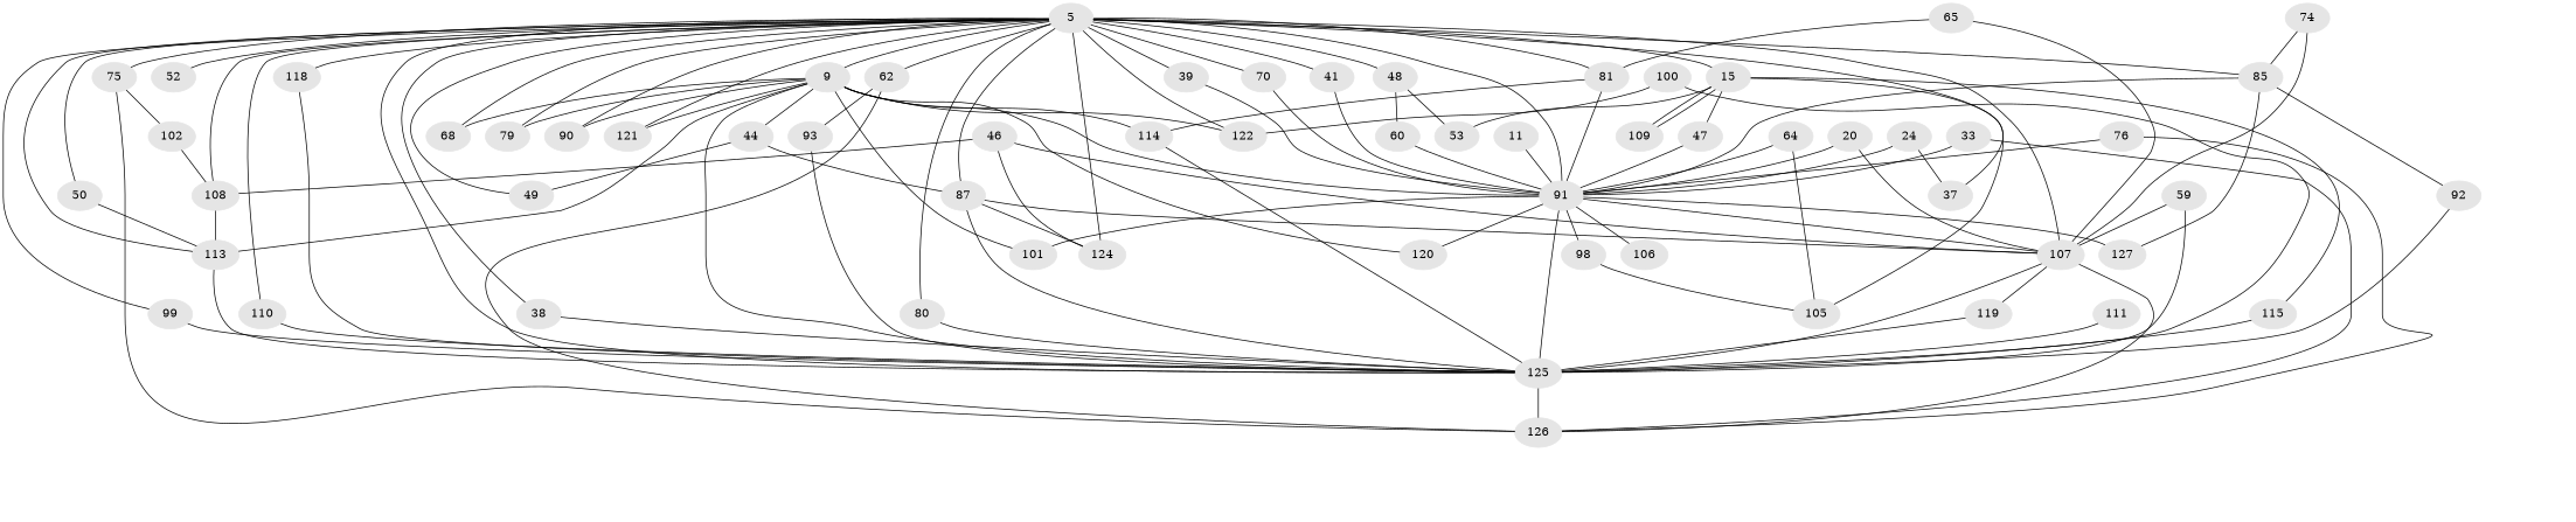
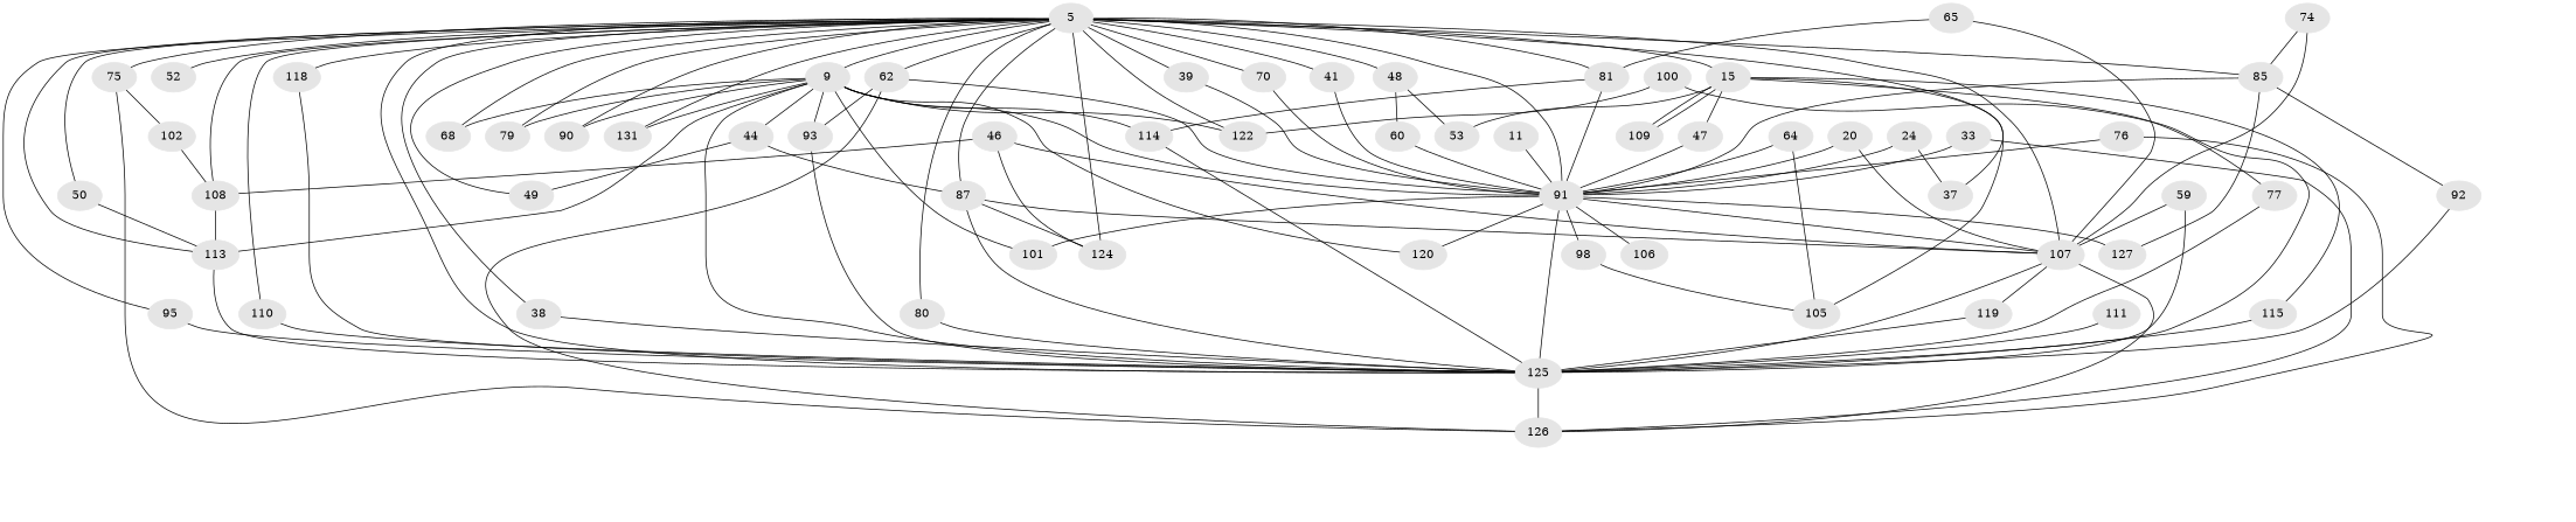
  graph {
    node [color=gray90 style=filled]
    5 [super="+4"]
    9 [super="+2"]
    15
    n4 [label=39]
    37
    38
    41
    48
    49
    50
    52
    62 [super="+56"]
    68
    70
    75 [super="+28"]
    79
    80
    81 [super="+17"]
    85 [super="+34+35"]
    87 [super="+83+69+66"]
    90
    91 [super="+22+10"]
-   99
+   99 [label=95]
    107 [super="+26+103"]
    108 [super="+21+96"]
    110 [super="+89"]
    113 [super="+104+73"]
    118 [super="+82+36"]
-   121 [super="+117"]
+   121 [super="+117" label=131]
    122 [super="+42"]
    124 [super="+116+123"]
    125 [super="+86+84+112+72+78+94"]
    44
    93 [super="+54"]
    101
    114 [super="+63"]
    120
    47
    53
+   77
    105 [super="+97"]
    109
    115
    60
    126 [super="+32+67"]
    102
    92
    127
    98
    106 [super="+88"]
    119
    11
    20
    24
    33
    46
    n57 [label=59]
    64
    65
    74
    76
    100
    111
    5 -- 9 [weight=6]
    5 -- 15 [weight=2]
    5 -- n4
    5 -- 37
    5 -- 38
    5 -- 41
    5 -- 48 [weight=2]
    5 -- 49
    5 -- 50
    5 -- 52 [weight=2]
    5 -- 62
    5 -- 68
    5 -- 70
    5 -- 75 [weight=2]
    5 -- 79
    5 -- 80
    5 -- 81 [weight=2]
    5 -- 85 [weight=4]
    5 -- 87
    5 -- 90
    5 -- 91 [weight=14]
    5 -- 99
    5 -- 107 [weight=9]
    5 -- 108 [weight=6]
    5 -- 110
    5 -- 113
    5 -- 118 [weight=3]
    5 -- 121
    5 -- 122
    5 -- 124 [weight=3]
    5 -- 125 [weight=4]
    9 -- 68
    9 -- 79
    9 -- 90
    9 -- 91 [weight=8]
    9 -- 113 [weight=3]
    9 -- 121 [weight=2]
    9 -- 122 [weight=2]
    9 -- 125 [weight=2]
    9 -- 44 [weight=2]
+   9 -- 93 [weight=2]
    9 -- 101
    9 -- 114
    9 -- 120
    15 -- 47
    15 -- 53
+   15 -- 77
    15 -- 105 [weight=2]
    15 -- 109
    15 -- 109
    15 -- 115
    n4 -- 91
    38 -- 125
    41 -- 91
    48 -- 53
    48 -- 60
    50 -- 113
+   62 -- 91
    62 -- 93
    62 -- 126
    70 -- 91
    75 -- 126
    75 -- 102
    80 -- 125
    81 -- 91
    81 -- 114
    85 -- 91
    85 -- 92
    85 -- 127
    87 -- 107
    87 -- 124
    87 -- 125
    91 -- 107
    91 -- 125 [weight=12]
    91 -- 101
    91 -- 120
    91 -- 127
    91 -- 98
    91 -- 106 [weight=3]
    99 -- 125
    107 -- 125
    107 -- 126
    107 -- 119
    108 -- 113 [weight=2]
    110 -- 125 [weight=2]
    113 -- 125 [weight=3]
    118 -- 125
    125 -- 126 [weight=4]
    44 -- 49
    44 -- 87 [weight=2]
    93 -- 125
    114 -- 125
    47 -- 91
+   77 -- 125
    115 -- 125
    60 -- 91
    102 -- 108
    92 -- 125
    98 -- 105
    119 -- 125
    11 -- 91 [weight=2]
    20 -- 91
    20 -- 107
    24 -- 37
    24 -- 91 [weight=2]
    33 -- 91
    33 -- 126
    46 -- 107
    46 -- 108
    46 -- 124
    n57 -- 107
    n57 -- 125
    64 -- 91 [weight=2]
    64 -- 105
    65 -- 81
    65 -- 107
    74 -- 85
    74 -- 107
    76 -- 91
    76 -- 126
    100 -- 122
    100 -- 125
    111 -- 125
  }
